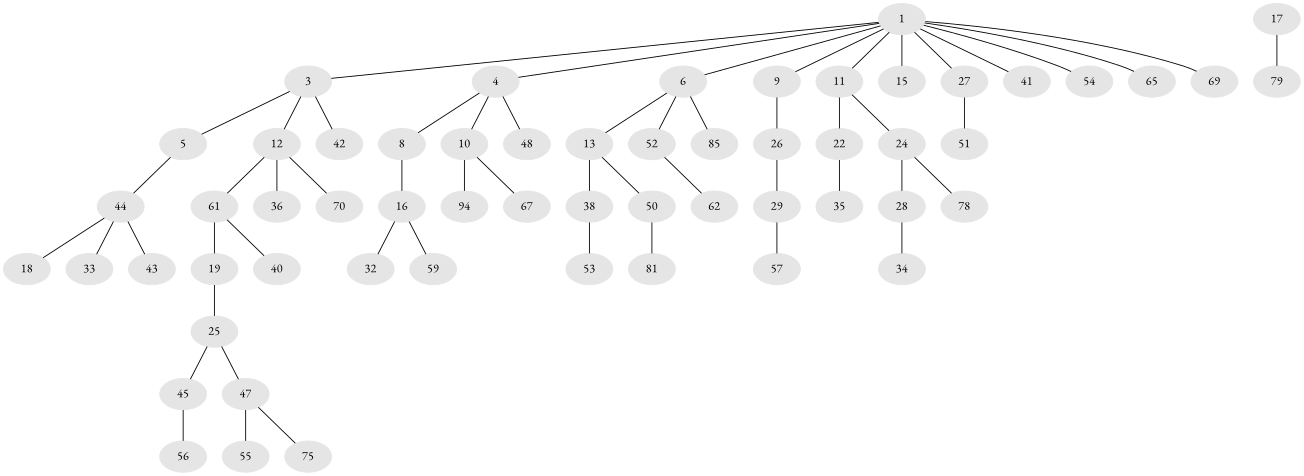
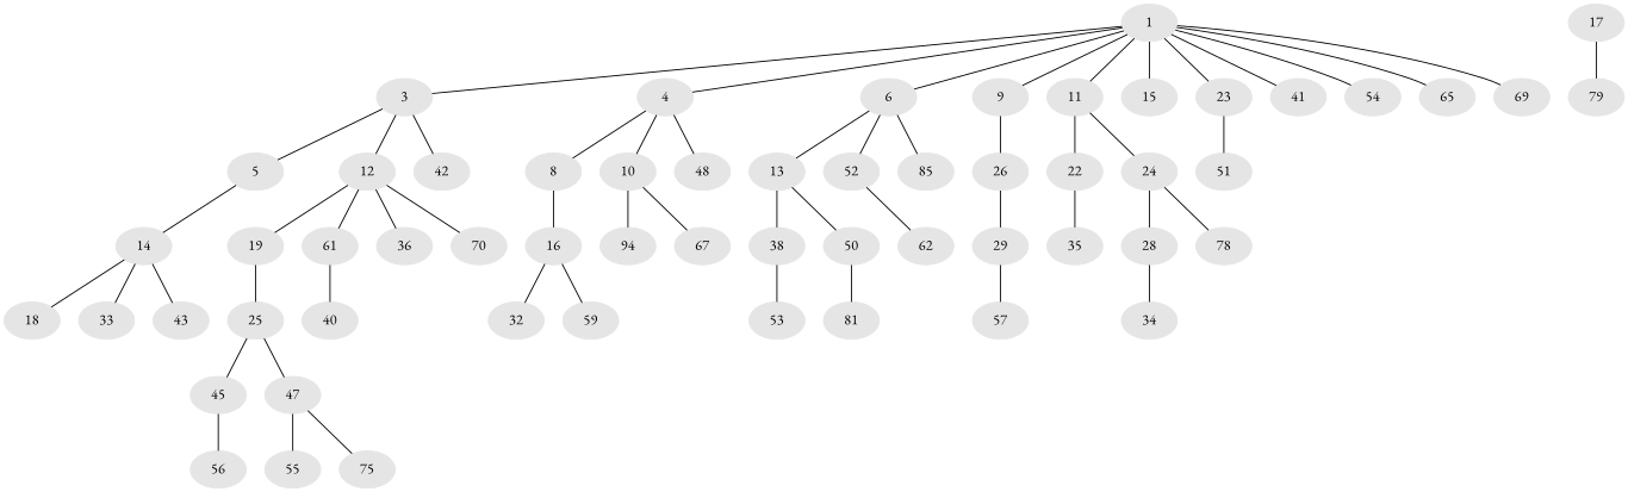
  graph {
    fontname="EB Garamond"
    node [color=gray90 fontname="EB Garamond" style=filled]
    edge [fontname="EB Garamond"]
    1 [super="+2"]
    3
    4
    6 [super="+35"]
    9 [super="+23"]
    11
    15 [super="+81"]
-   27 [super="+46"]
+   27 [super="+46" label=23]
    41 [super="+71"]
    54
    65
    69
    5 [super="+49"]
    12
    42
    8
    10 [super="+31"]
    48 [super="+82"]
    13
    52
    85
    26
    22
    24 [super="+61+63"]
    51
-   14 [label=44]
+   14
    19
    n28 [label=61]
    36
    70
    16 [super="+30+76+20"]
    n32 [label=94]
    67
    18 [super="+60"]
    33
    43
    38 [super="+39"]
    50
    62
    17
    79
    32
    59
    29
    n45 [label=35]
    28
    78
    25
    40
    53
    n51 [label=81]
    45 [super="+58"]
    47
    34
    56
    55
    75 [super="+86"]
    57
    1 -- 3
    1 -- 4
    1 -- 6
    1 -- 9
    1 -- 11
    1 -- 15
    1 -- 27
    1 -- 41
    1 -- 54
    1 -- 65
    1 -- 69
    3 -- 5
    3 -- 12
    3 -- 42
    4 -- 8
    4 -- 10
    4 -- 48
    6 -- 13
    6 -- 52
    6 -- 85
    9 -- 26
    11 -- 22
    11 -- 24
    27 -- 51
    5 -- 14
-   n28 -- 19
+   12 -- 19
    12 -- n28
    12 -- 36
    12 -- 70
    8 -- 16
    10 -- n32
    10 -- 67
    13 -- 38
    13 -- 50
    52 -- 62
    26 -- 29
    22 -- n45
    24 -- 28
    24 -- 78
    14 -- 18
    14 -- 33
    14 -- 43
    19 -- 25
    n28 -- 40
    16 -- 32
    16 -- 59
    38 -- 53
    50 -- n51
    17 -- 79
    29 -- 57
    28 -- 34
    25 -- 45
    25 -- 47
    45 -- 56
    47 -- 55
    47 -- 75
  }
